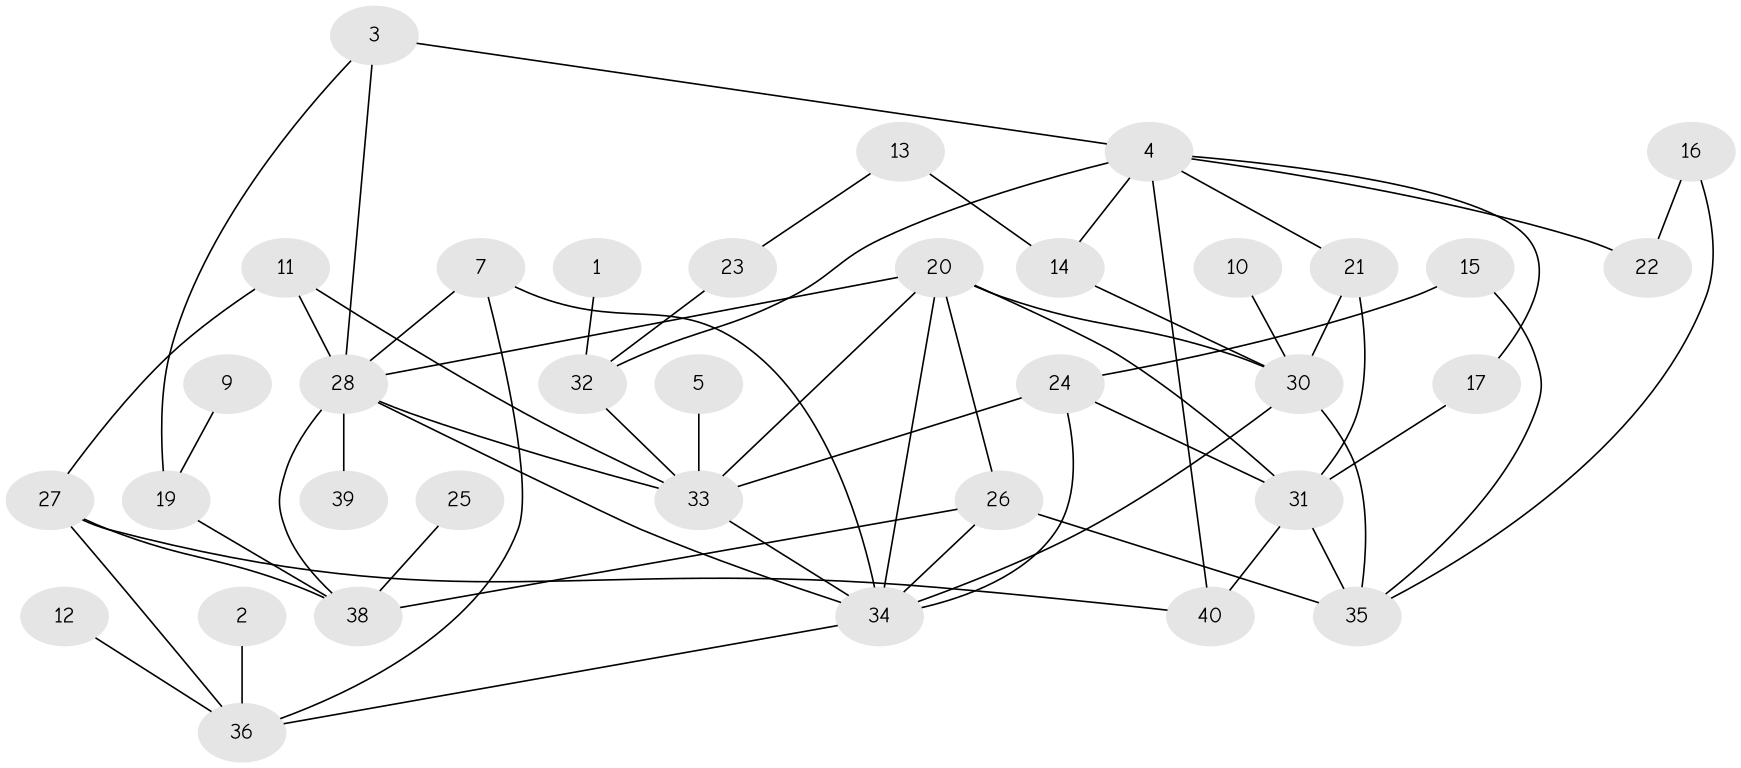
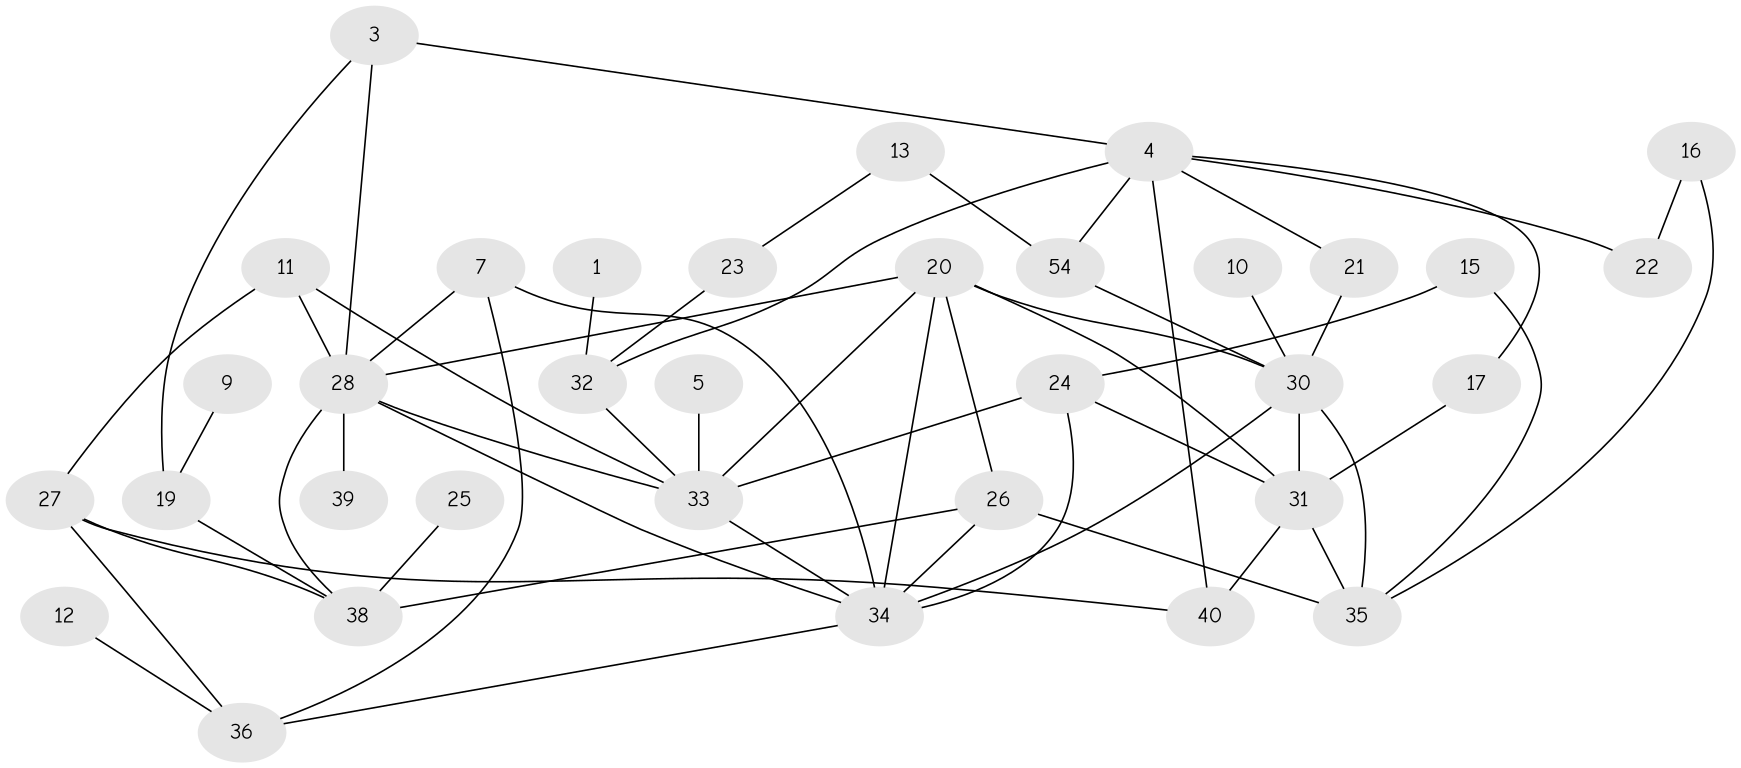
  graph {
    fontname="Comic Neue"
    node [color=gray90 fontname="Comic Neue" style=filled]
    edge [fontname="Comic Neue" weight=1.0]
    1
    32
    33
-   2
    36
    3
    4
    19
    28
-   14
+   14 [label=54]
    17
    21
    22
    40
    38
    34
    39
    30
    31
    5
    7
    9
    10
    35
    11
    27
    12
    13
    23
    15
    24
    16
    20
    26
    25
    1 -- 32
    32 -- 33
    33 -- 34
-   2 -- 36
    3 -- 4
    3 -- 19
    3 -- 28
    4 -- 32
    4 -- 14
    4 -- 17
    4 -- 21
    4 -- 22
    4 -- 40
    19 -- 38
    28 -- 33 [weight=2.0]
    28 -- 38
    28 -- 34
    28 -- 39
    14 -- 30
    17 -- 31
    21 -- 30
    34 -- 36
    30 -- 34
-   21 -- 31 [weight=2.0]
+   30 -- 31 [weight=2.0]
    30 -- 35
    31 -- 40
    31 -- 35
    5 -- 33
    7 -- 36
    7 -- 28
    7 -- 34
    9 -- 19
    10 -- 30
    11 -- 33
    11 -- 28
    11 -- 27
    27 -- 36
    27 -- 40
    27 -- 38
    12 -- 36
    13 -- 14
    13 -- 23
    23 -- 32
    15 -- 35
    15 -- 24
    24 -- 33
    24 -- 34
    24 -- 31
    16 -- 22
    16 -- 35
    20 -- 33
    20 -- 28
    20 -- 34
    20 -- 30
    20 -- 31
    20 -- 26
    26 -- 38
    26 -- 34
    26 -- 35 [weight=2.0]
    25 -- 38
  }
